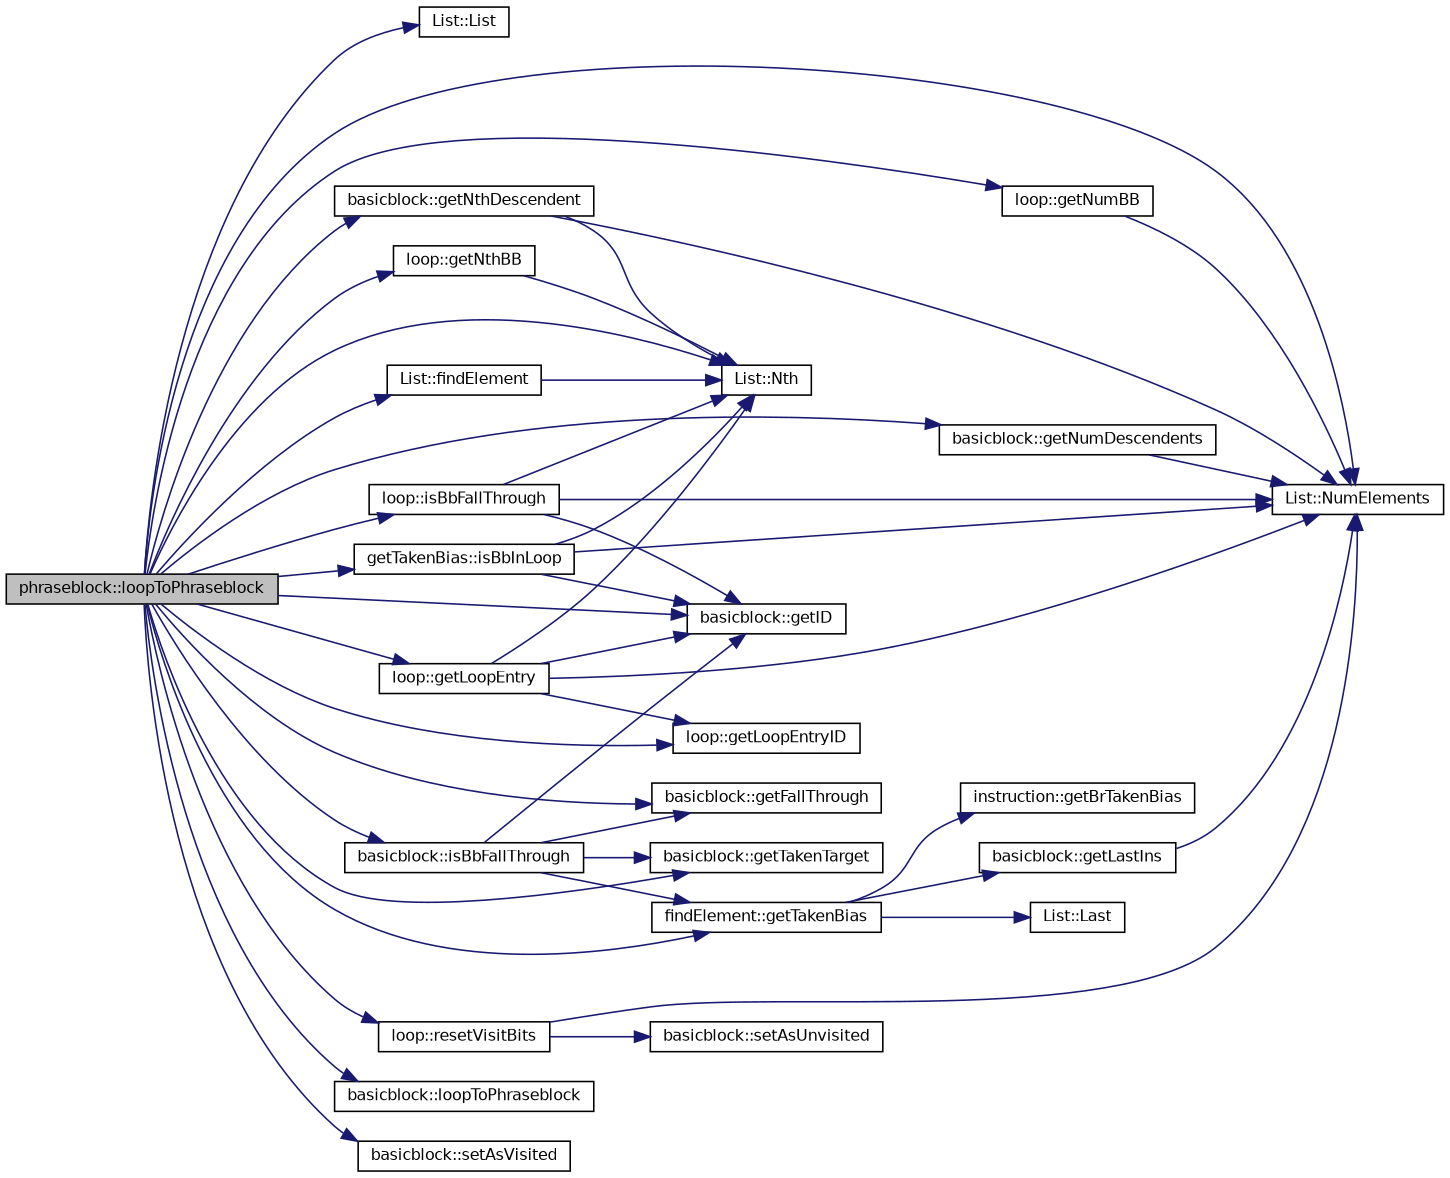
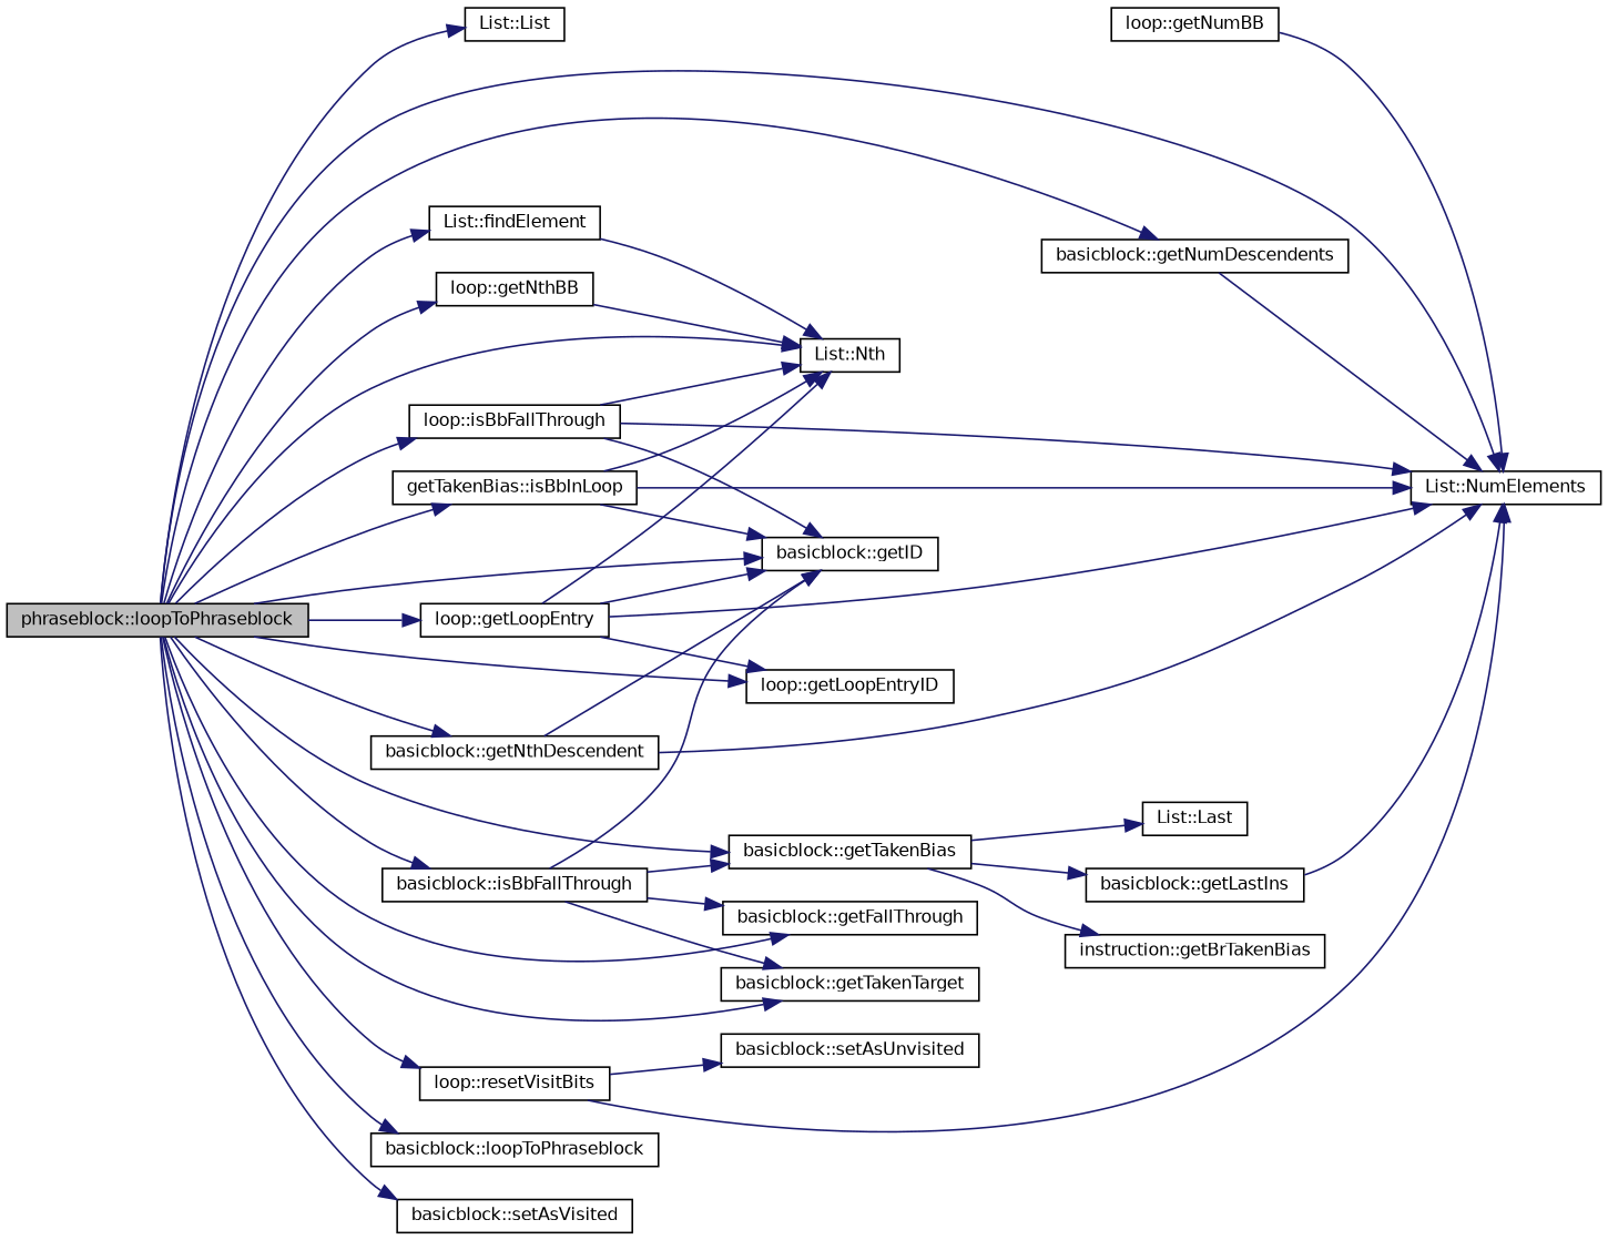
  digraph {
    rankdir=LR
    node [color=black fillcolor=white fontname=Helvetica fontsize=10 shape=record style=filled]
    edge [color=midnightblue fontname=Helvetica fontsize=10 labelfontname=Helvetica labelfontsize=10 style=solid]
    n1 [fillcolor=grey75 fontcolor=black height=0.2 label="phraseblock::loopToPhraseblock" width=0.4]
    n2 [height=0.2 label="List::List" width=0.4]
    n3 [height=0.2 label="List::findElement" width=0.4]
    n4 [height=0.2 label="basicblock::getFallThrough" width=0.4]
    n5 [height=0.2 label="basicblock::getID" width=0.4]
    n6 [height=0.2 label="loop::getLoopEntry" width=0.4]
    n7 [height=0.2 label="loop::getLoopEntryID" width=0.4]
    n8 [height=0.2 label="List::Nth" width=0.4]
    n9 [height=0.2 label="List::NumElements" width=0.4]
    n10 [height=0.2 label="loop::getNthBB" width=0.4]
    n11 [height=0.2 label="basicblock::getNthDescendent" width=0.4]
    n12 [height=0.2 label="loop::getNumBB" width=0.4]
    n13 [height=0.2 label="basicblock::getNumDescendents" width=0.4]
    n14 [height=0.2 label="basicblock::isBbFallThrough" width=0.4]
-   n15 [height=0.2 label="findElement::getTakenBias" width=0.4]
+   n15 [height=0.2 label="basicblock::getTakenBias" width=0.4]
    n16 [height=0.2 label="basicblock::getTakenTarget" width=0.4]
    n17 [height=0.2 label="loop::isBbFallThrough" width=0.4]
    n18 [height=0.2 label="getTakenBias::isBbInLoop" width=0.4]
    n19 [height=0.2 label="basicblock::loopToPhraseblock" width=0.4]
    n20 [height=0.2 label="loop::resetVisitBits" width=0.4]
    n21 [height=0.2 label="basicblock::setAsVisited" width=0.4]
    n22 [height=0.2 label="instruction::getBrTakenBias" width=0.4]
    n23 [height=0.2 label="basicblock::getLastIns" width=0.4]
    n24 [height=0.2 label="List::Last" width=0.4]
    n25 [height=0.2 label="basicblock::setAsUnvisited" width=0.4]
    n1 -> n2
    n1 -> n3
    n1 -> n4
    n1 -> n5
    n1 -> n6
    n1 -> n7
    n1 -> n8
    n1 -> n9
    n1 -> n10
    n1 -> n11
-   n1 -> n12
    n1 -> n13
    n1 -> n14
    n1 -> n15
    n1 -> n16
    n1 -> n17
    n1 -> n18
    n1 -> n19
    n1 -> n20
    n1 -> n21
    n3 -> n8
    n6 -> n5
    n6 -> n7
    n6 -> n8
    n6 -> n9
    n10 -> n8
-   n11 -> n8
+   n11 -> n5
    n11 -> n9
    n12 -> n9
    n13 -> n9
    n14 -> n4
    n14 -> n5
    n14 -> n15
    n14 -> n16
    n15 -> n22
    n15 -> n23
    n15 -> n24
    n17 -> n5
    n17 -> n8
    n17 -> n9
    n18 -> n5
    n18 -> n8
    n18 -> n9
    n20 -> n9
    n20 -> n25
    n23 -> n9
  }
